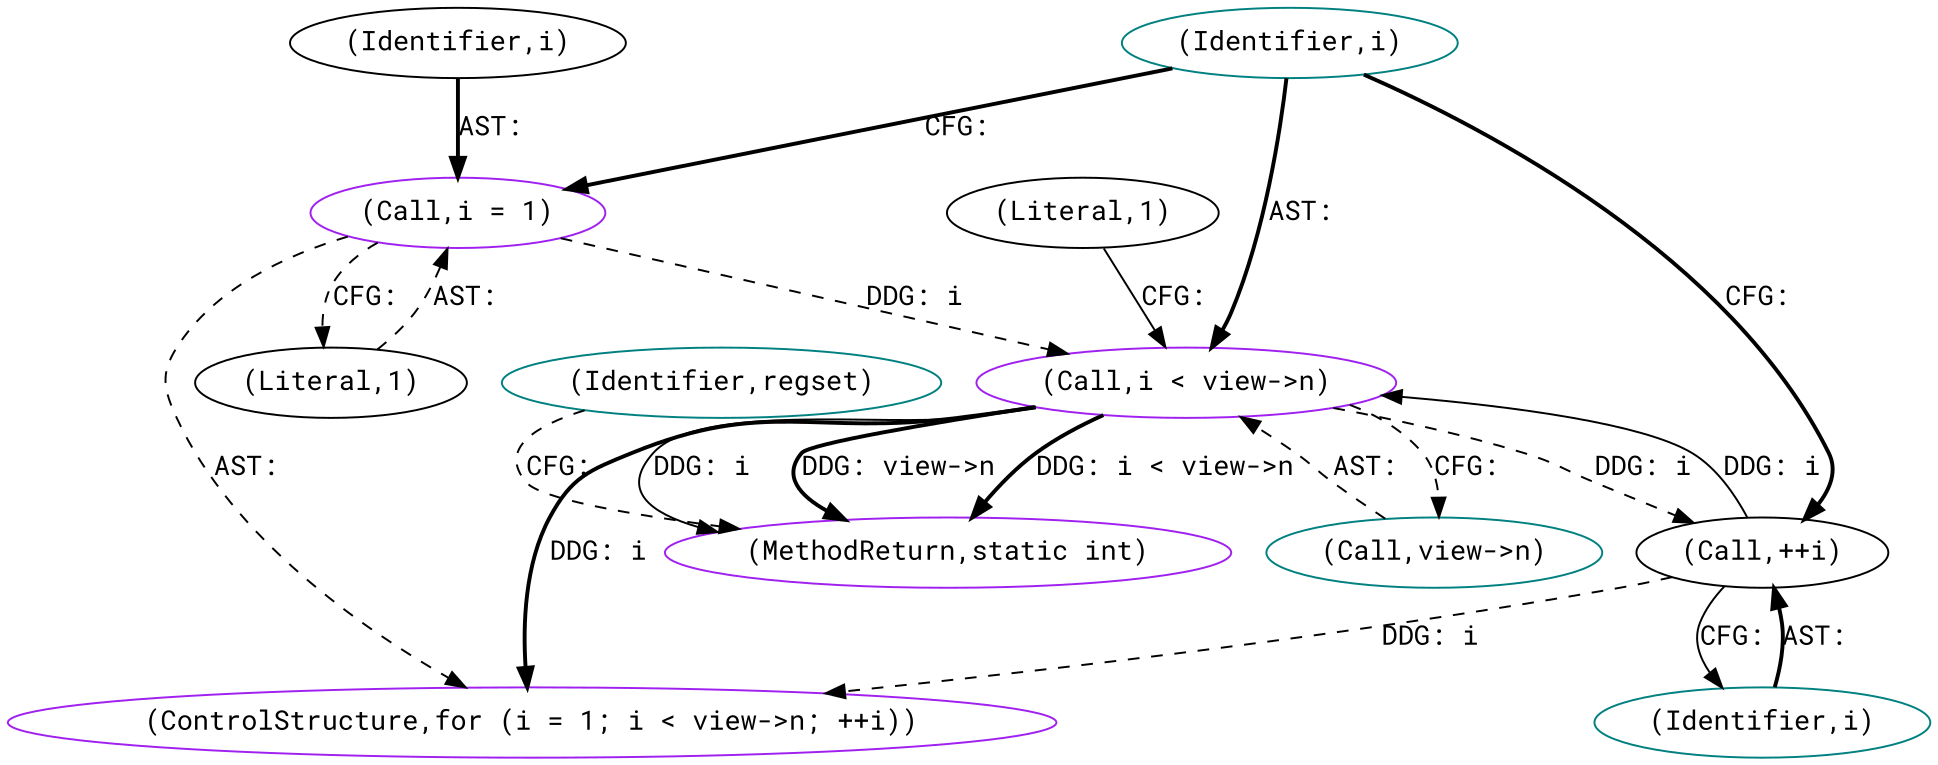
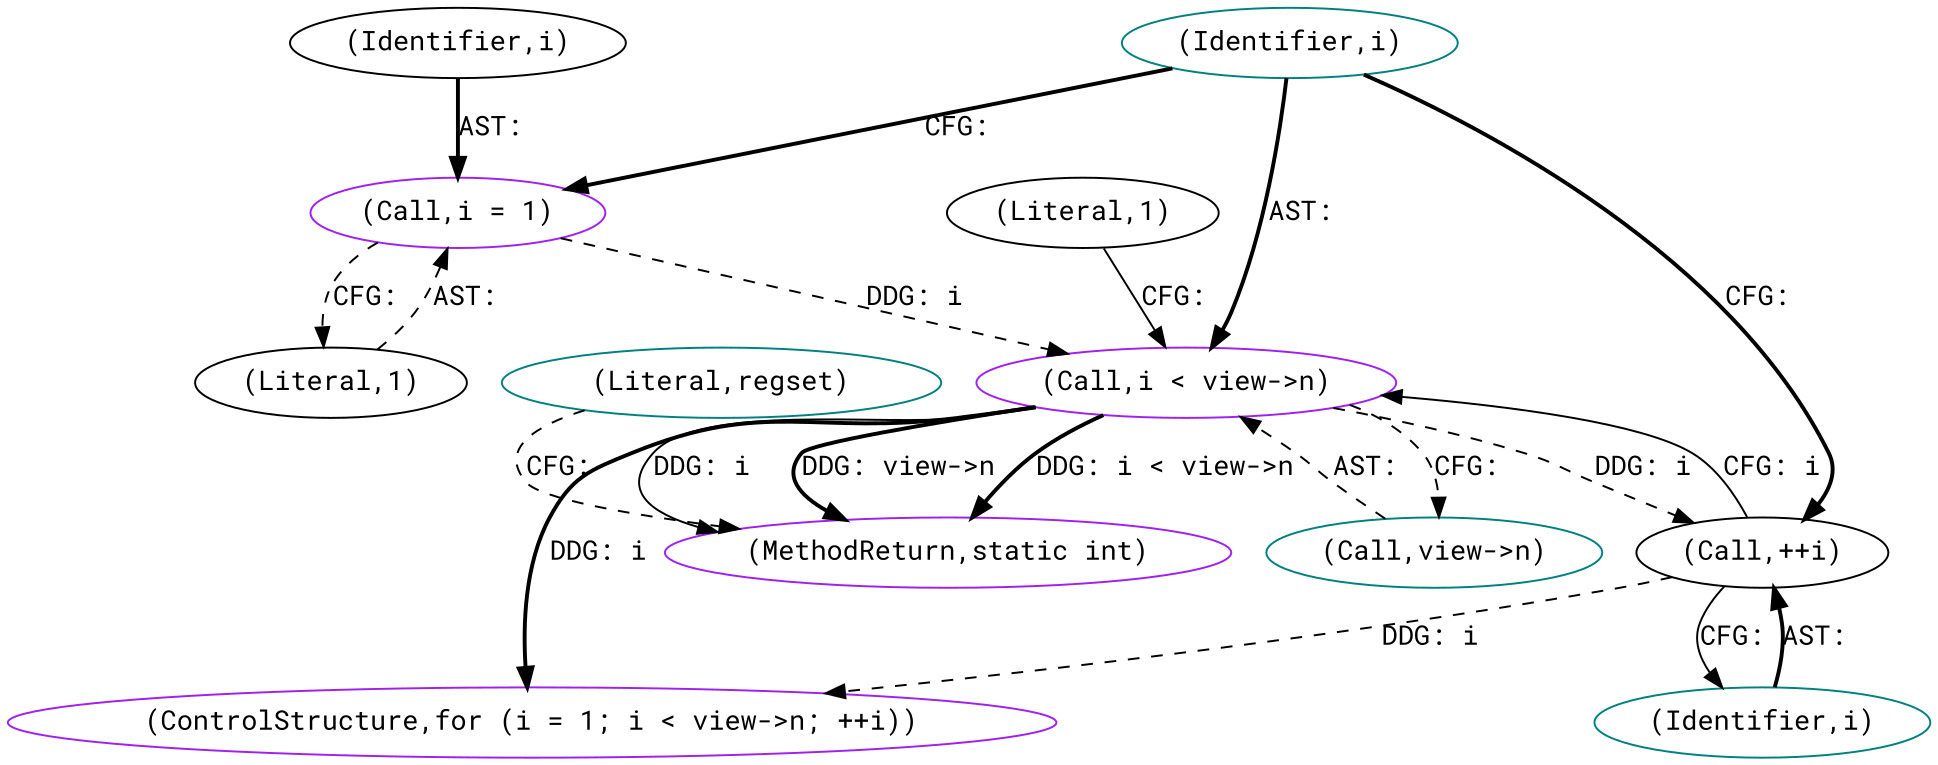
  digraph {
    fontname="Roboto Mono"
    node [color=purple fontname="Roboto Mono"]
    edge [fontname="Roboto Mono" style=dashed]
    n1 [label="(Call,i < view->n)"]
    n2 [color=black label="(Call,++i)"]
    n3 [label="(MethodReturn,static int)"]
    n4 [color=teal label="(Call,view->n)"]
    n5 [label="(ControlStructure,for (i = 1; i < view->n; ++i))"]
    n6 [color=teal label="(Identifier,i)"]
    n7 [label="(Call,i = 1)"]
    n8 [color=black label="(Literal,1)"]
    n9 [color=teal label="(Identifier,i)"]
    n10 [color=black label="(Literal,1)"]
-   n11 [color=teal label="(Identifier,regset)"]
+   n11 [color=teal label="(Literal,regset)"]
    n12 [color=black label="(Identifier,i)"]
    n1 -> n2 [label="DDG: i"]
    n1 -> n3 [label="DDG: i < view->n" style=bold]
    n1 -> n3 [label="DDG: i" style=solid]
    n1 -> n3 [label="DDG: view->n" style=bold]
    n1 -> n4 [label="CFG: "]
    n1 -> n5 [label="DDG: i" style=bold]
-   n2 -> n1 [label="DDG: i" style=solid]
+   n2 -> n1 [label="CFG: i" style=solid]
    n2 -> n5 [label="DDG: i"]
    n2 -> n6 [label="CFG: " style=solid]
    n4 -> n1 [label="AST: "]
    n6 -> n2 [label="AST: " style=bold]
    n7 -> n1 [label="DDG: i"]
-   n7 -> n5 [label="AST: "]
    n7 -> n8 [label="CFG: "]
    n8 -> n7 [label="AST: "]
    n9 -> n1 [label="AST: " style=bold]
    n9 -> n2 [label="CFG: " style=bold]
    n9 -> n7 [label="CFG: " style=bold]
    n10 -> n1 [label="CFG: " style=solid]
    n11 -> n3 [label="CFG: "]
    n12 -> n7 [label="AST: " style=bold]
  }
